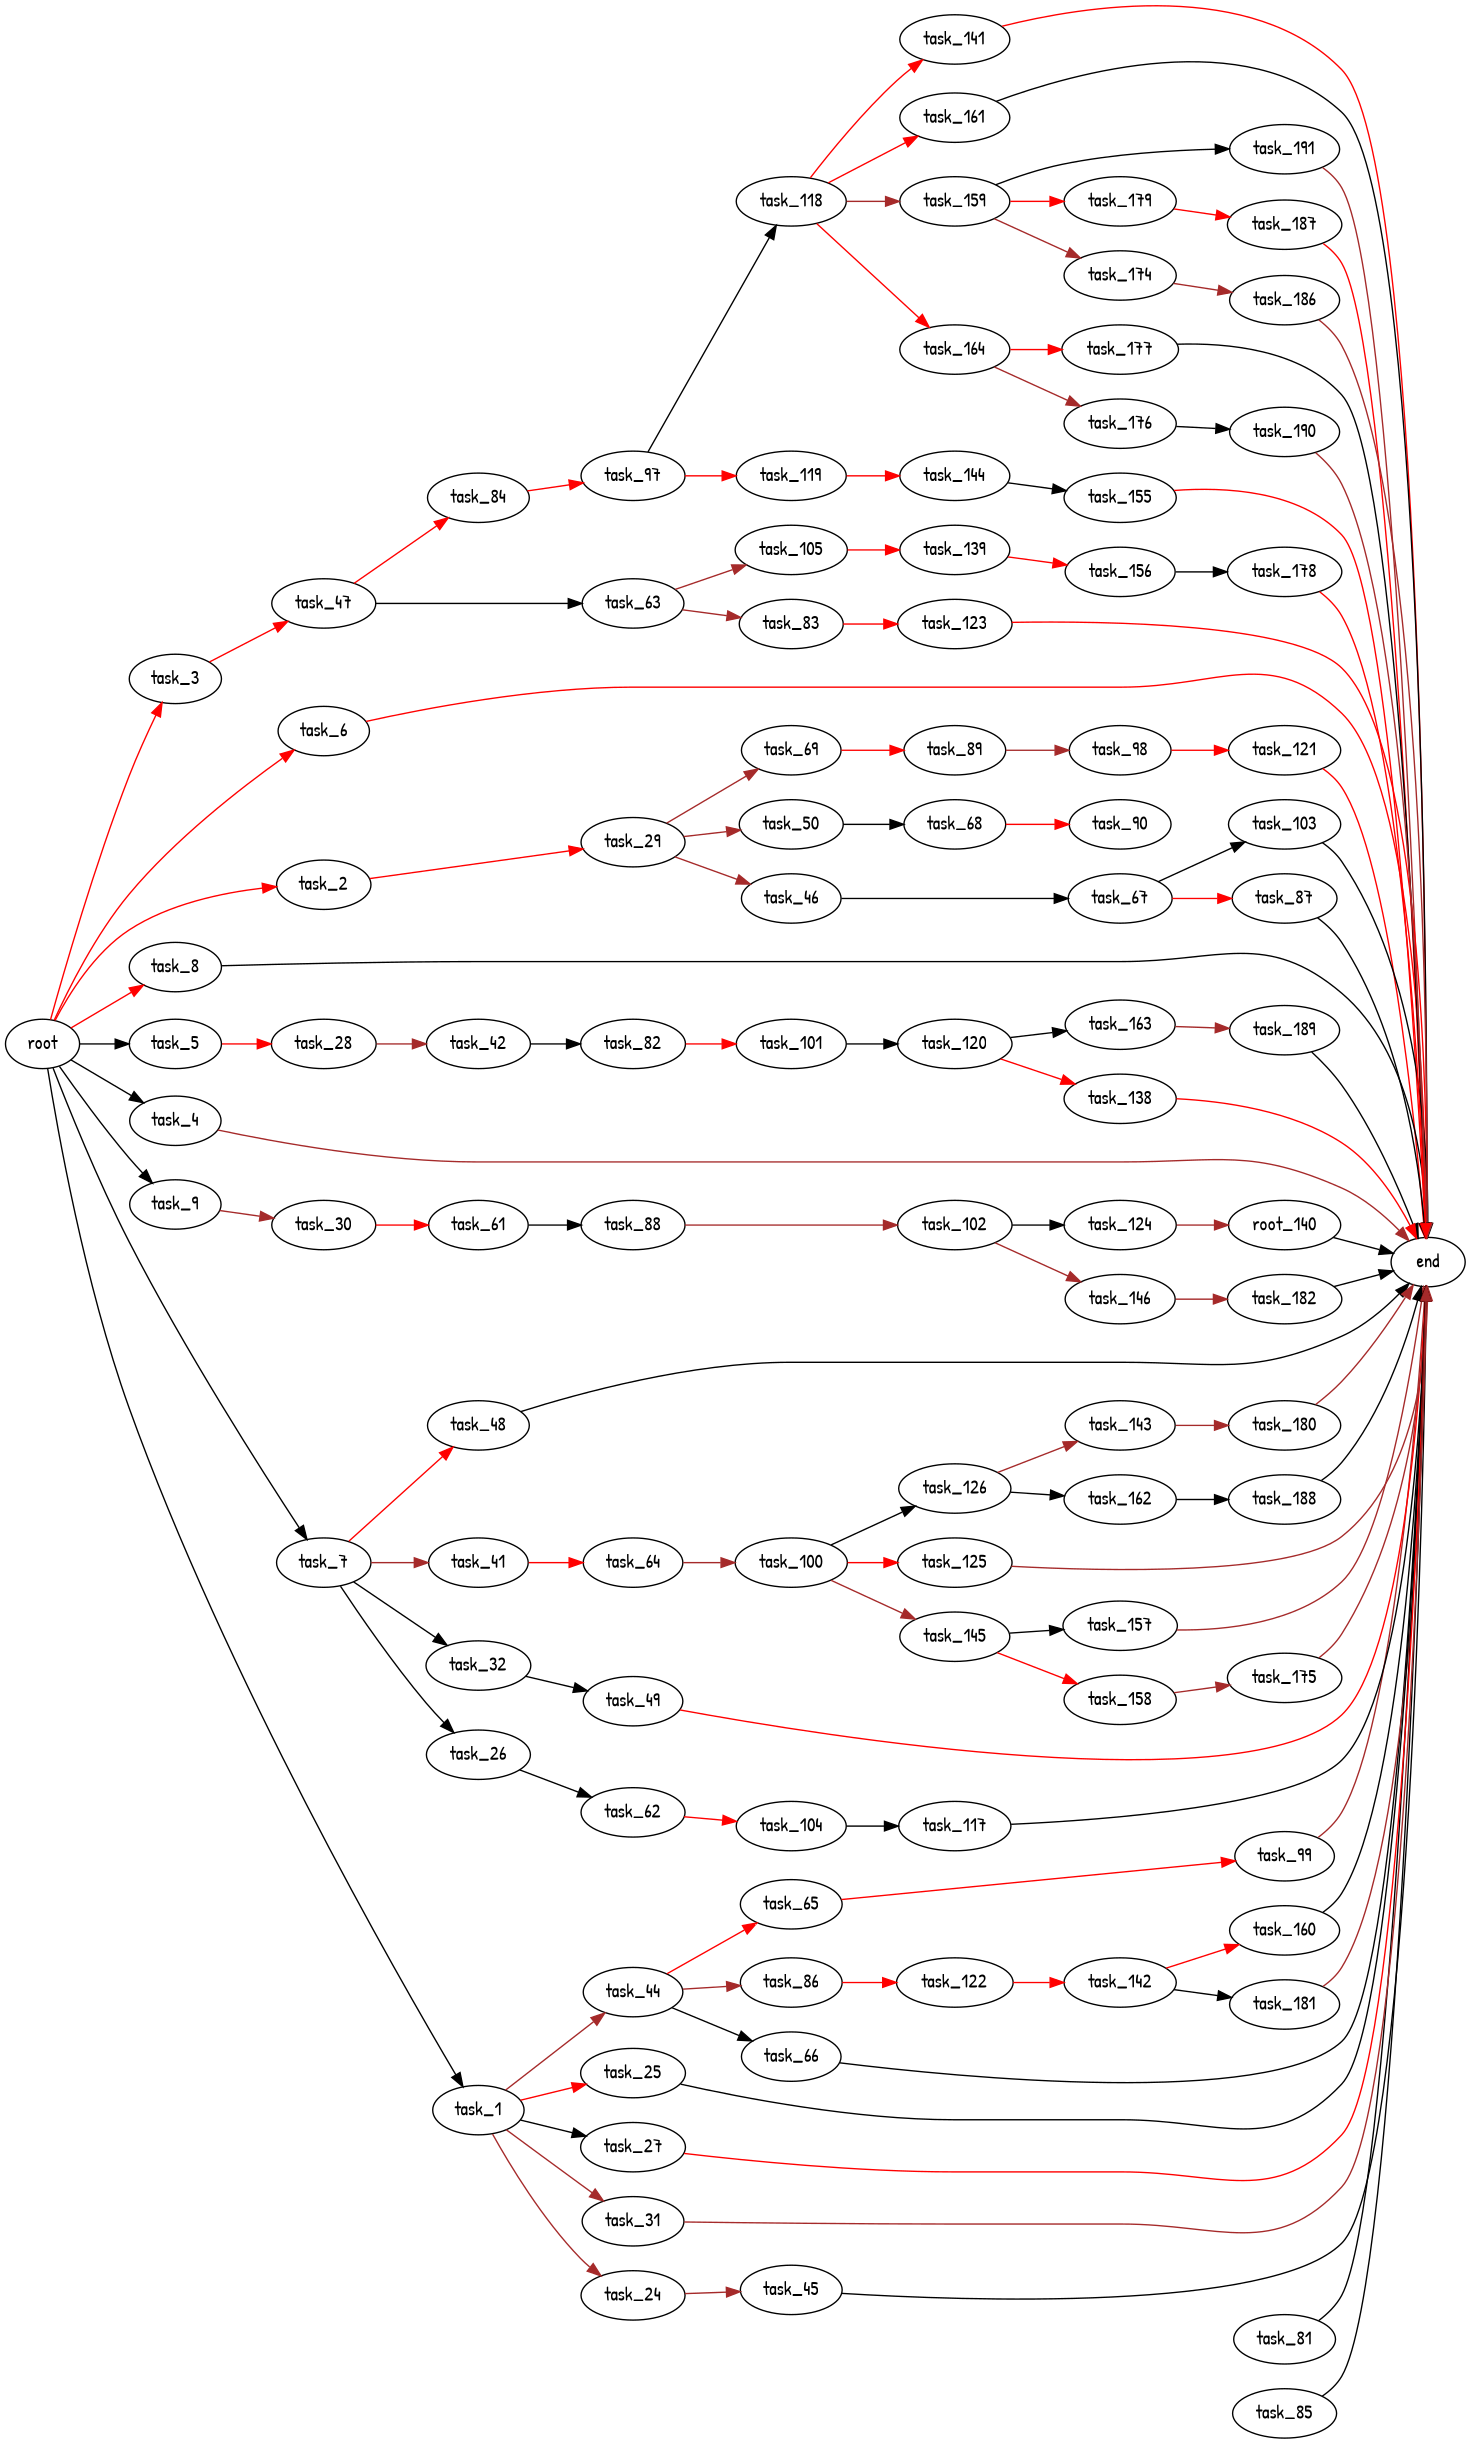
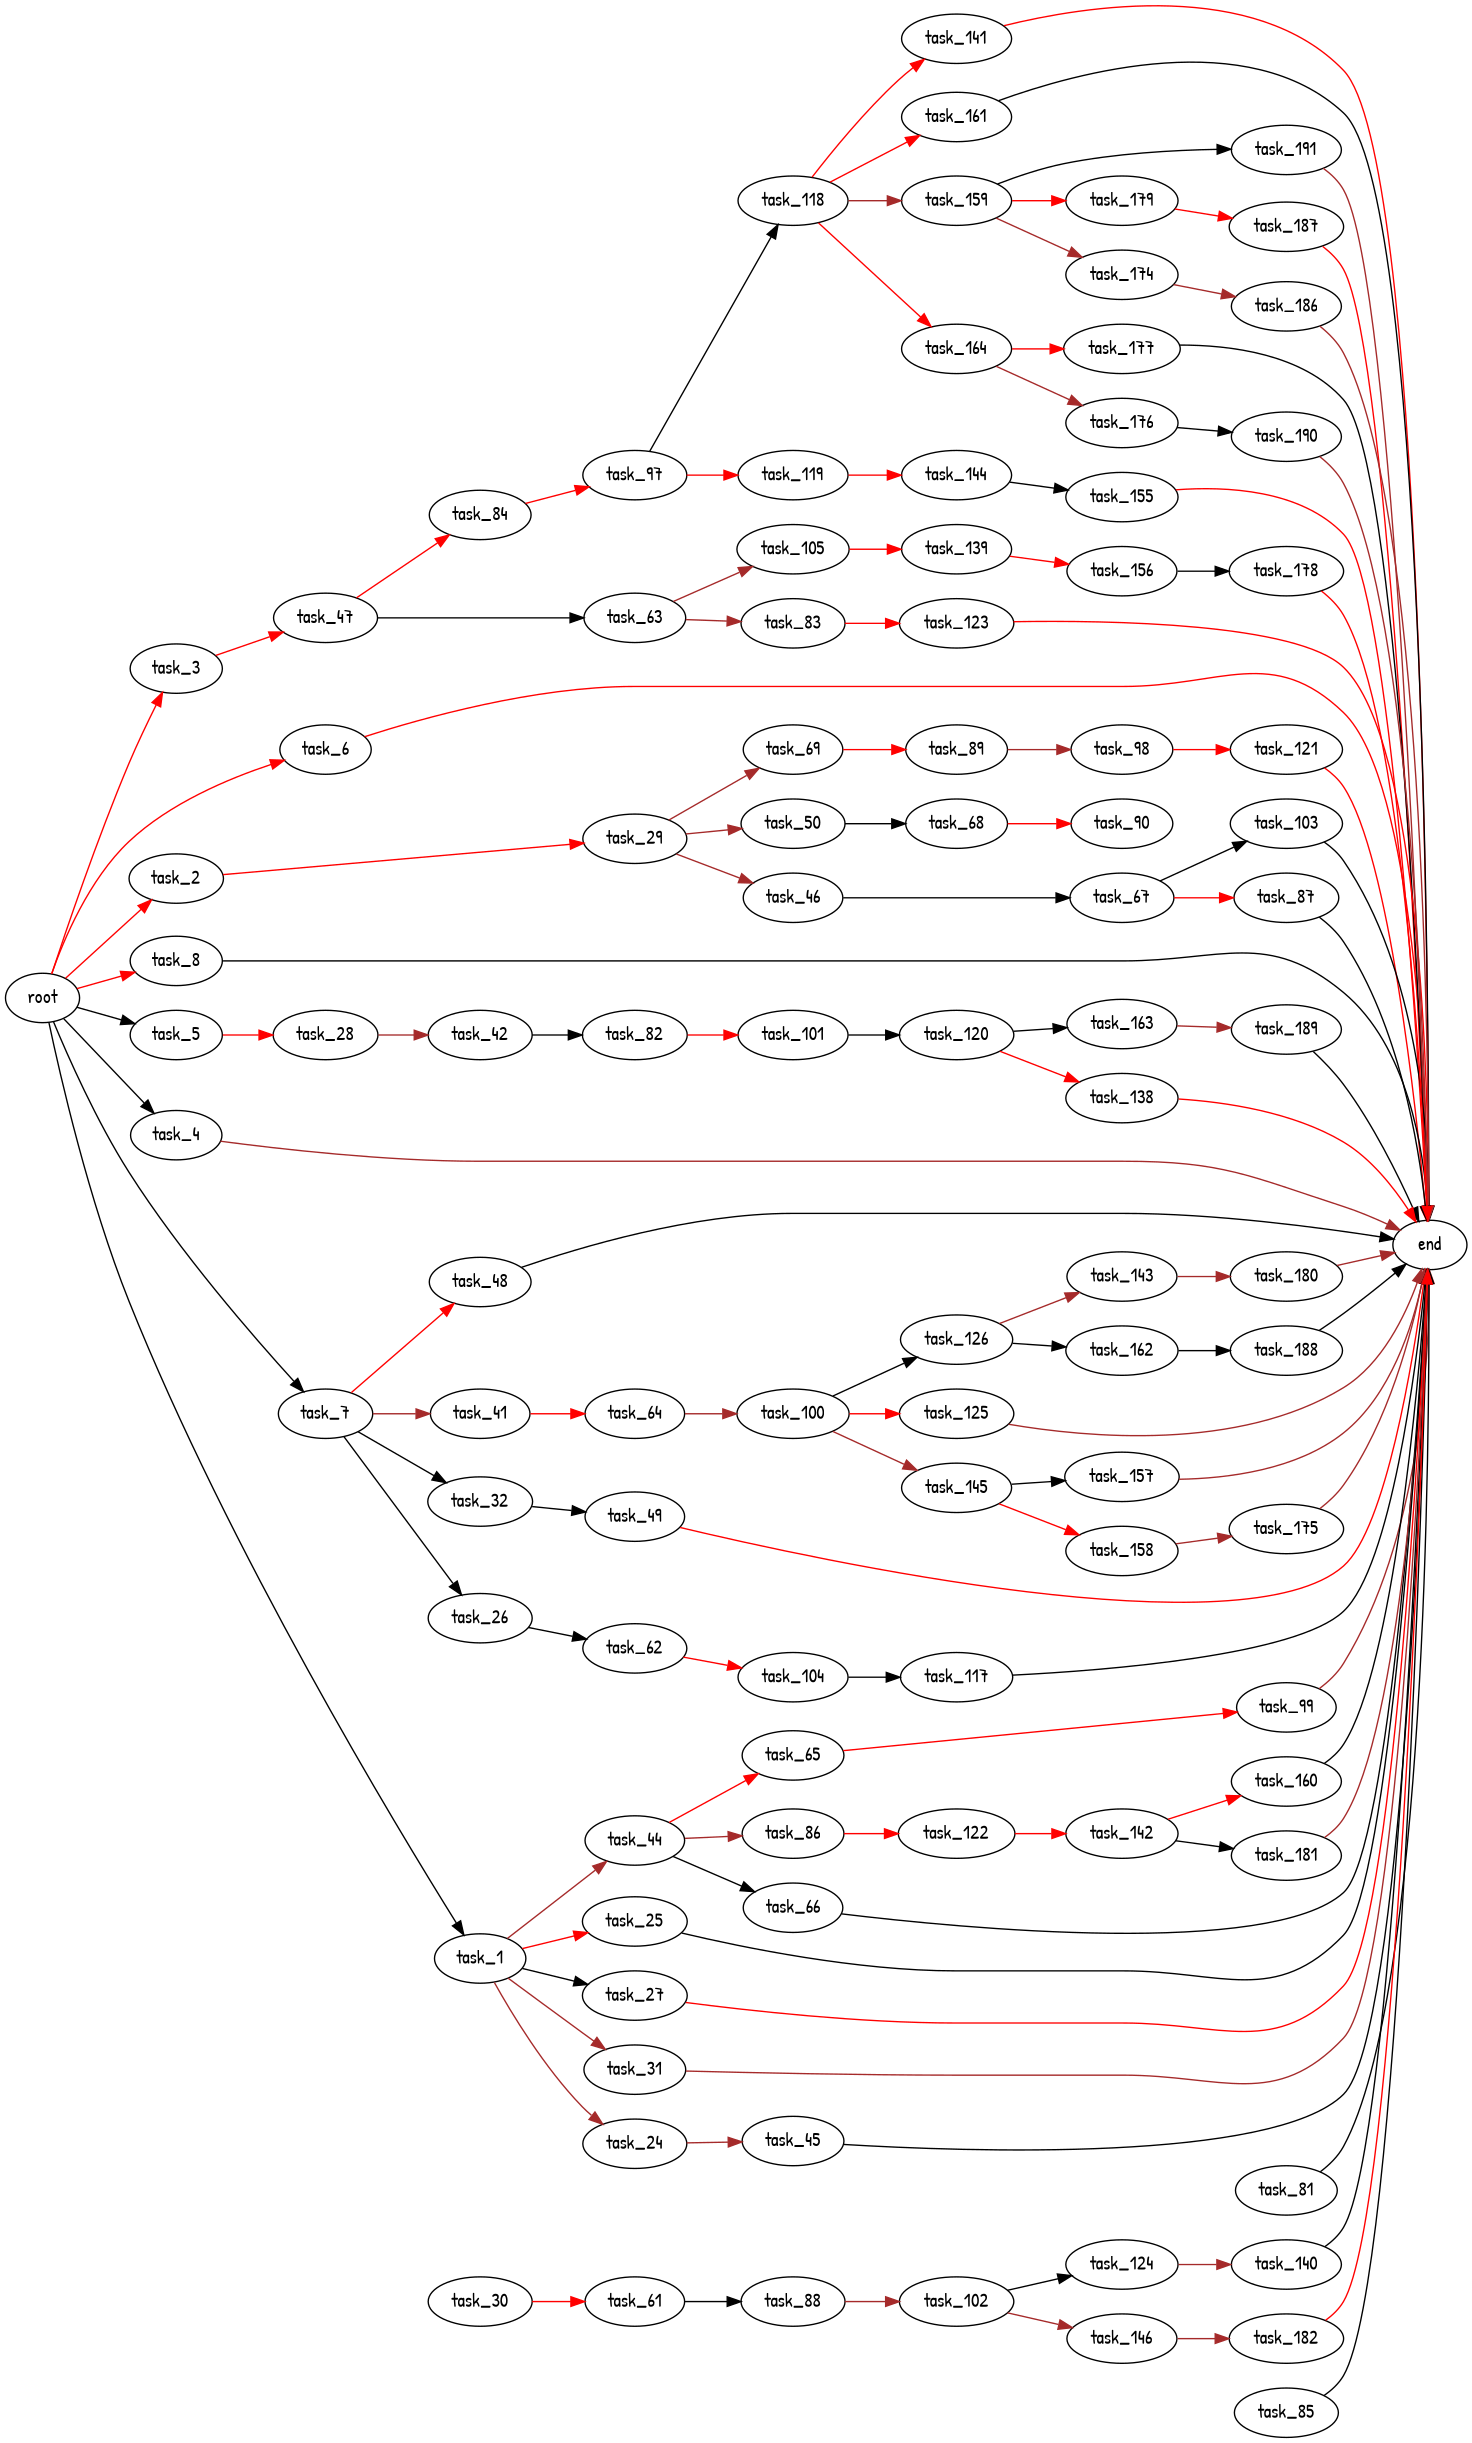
  digraph {
    fontname="Patrick Hand"
    rankdir=LR
    node [fontname="Patrick Hand"]
    edge [color=red fontname="Patrick Hand"]
    task_65
    task_99
    end
    task_45
    task_89
    task_98
    task_121
    task_100
    task_126
    task_125
    task_145
    task_143
    task_162
    task_157
    task_158
    task_47
    task_84
    task_63
    task_97
    task_105
    task_83
    task_3
    task_6
    task_141
    task_2
    task_29
    task_69
    task_50
    task_46
    task_8
    task_44
    task_86
    task_66
    task_122
    task_163
    task_189
    task_160
    task_118
    task_119
    task_49
    task_187
    task_142
    task_117
    task_177
    task_161
    task_159
    task_164
    task_191
    task_179
    task_174
    task_176
    task_138
    task_144
    task_139
    task_156
    task_5
    task_28
    task_42
    task_48
    task_4
    task_181
    task_120
    task_81
    task_82
    task_101
    task_155
    task_68
    task_90
    task_123
    task_103
    task_62
    task_104
-   task_9
    task_30
    task_61
    task_41
    task_64
    task_175
    task_124
-   task_140 [label=root_140]
+   task_140
    task_186
    task_25
    task_180
    task_188
    task_27
    task_88
    task_102
    task_85
    root
    task_7
    task_1
    task_32
    task_26
    task_31
    task_24
    task_146
    task_182
    task_190
    task_87
    task_67
    task_178
    task_65 -> task_99
    task_99 -> end [color=brown]
    task_45 -> end [color=black]
    task_89 -> task_98 [color=brown]
    task_98 -> task_121
    task_121 -> end
    task_100 -> task_126 [color=black]
    task_100 -> task_125
    task_100 -> task_145 [color=brown]
    task_126 -> task_143 [color=brown]
    task_126 -> task_162 [color=black]
    task_125 -> end [color=brown]
    task_145 -> task_157 [color=black]
    task_145 -> task_158
    task_143 -> task_180 [color=brown]
    task_162 -> task_188 [color=black]
    task_157 -> end [color=brown]
    task_158 -> task_175 [color=brown]
    task_47 -> task_84
    task_47 -> task_63 [color=black]
    task_84 -> task_97
    task_63 -> task_105 [color=brown]
    task_63 -> task_83 [color=brown]
    task_97 -> task_118 [color=black]
    task_97 -> task_119
    task_105 -> task_139
    task_83 -> task_123
    task_3 -> task_47
    task_6 -> end
    task_141 -> end
    task_2 -> task_29
    task_29 -> task_69 [color=brown]
    task_29 -> task_50 [color=brown]
    task_29 -> task_46 [color=brown]
    task_69 -> task_89
    task_50 -> task_68 [color=black]
    task_46 -> task_67 [color=black]
    task_8 -> end [color=black]
    task_44 -> task_65
    task_44 -> task_86 [color=brown]
    task_44 -> task_66 [color=black]
    task_86 -> task_122
    task_66 -> end [color=black]
    task_122 -> task_142
    task_163 -> task_189 [color=brown]
    task_189 -> end [color=black]
    task_160 -> end [color=black]
    task_118 -> task_141
    task_118 -> task_161
    task_118 -> task_159 [color=brown]
    task_118 -> task_164
    task_119 -> task_144
    task_49 -> end
    task_187 -> end
    task_142 -> task_160
    task_142 -> task_181 [color=black]
    task_117 -> end [color=black]
    task_177 -> end [color=black]
    task_161 -> end [color=black]
    task_159 -> task_191 [color=black]
    task_159 -> task_179
    task_159 -> task_174 [color=brown]
    task_164 -> task_177
    task_164 -> task_176 [color=brown]
    task_191 -> end [color=brown]
    task_179 -> task_187
    task_174 -> task_186 [color=brown]
    task_176 -> task_190 [color=black]
    task_138 -> end
    task_144 -> task_155 [color=black]
    task_139 -> task_156
    task_156 -> task_178 [color=black]
    task_5 -> task_28
    task_28 -> task_42 [color=brown]
    task_42 -> task_82 [color=black]
    task_48 -> end [color=black]
    task_4 -> end [color=brown]
    task_181 -> end [color=brown]
    task_120 -> task_163 [color=black]
    task_120 -> task_138
    task_81 -> end [color=black]
    task_82 -> task_101
    task_101 -> task_120 [color=black]
    task_155 -> end
    task_68 -> task_90
    task_123 -> end
    task_103 -> end [color=black]
    task_62 -> task_104
    task_104 -> task_117 [color=black]
-   task_9 -> task_30 [color=brown]
    task_30 -> task_61
    task_61 -> task_88 [color=black]
    task_41 -> task_64
    task_64 -> task_100 [color=brown]
    task_175 -> end [color=brown]
    task_124 -> task_140 [color=brown]
    task_140 -> end [color=black]
    task_186 -> end [color=brown]
    task_25 -> end [color=black]
    task_180 -> end [color=brown]
    task_188 -> end [color=black]
    task_27 -> end
    task_88 -> task_102 [color=brown]
    task_102 -> task_124 [color=black]
    task_102 -> task_146 [color=brown]
    task_85 -> end [color=black]
    root -> task_3
    root -> task_6
    root -> task_2
    root -> task_8
    root -> task_5 [color=black]
    root -> task_4 [color=black]
-   root -> task_9 [color=black]
    root -> task_7 [color=black]
    root -> task_1 [color=black]
    task_7 -> task_48
    task_7 -> task_41 [color=brown]
    task_7 -> task_32 [color=black]
    task_7 -> task_26 [color=black]
    task_1 -> task_44 [color=brown]
    task_1 -> task_25
    task_1 -> task_27 [color=black]
    task_1 -> task_31 [color=brown]
    task_1 -> task_24 [color=brown]
    task_32 -> task_49 [color=black]
    task_26 -> task_62 [color=black]
    task_31 -> end [color=brown]
    task_24 -> task_45 [color=brown]
    task_146 -> task_182 [color=brown]
-   task_182 -> end [color=black]
+   task_182 -> end
    task_190 -> end [color=brown]
    task_87 -> end [color=black]
    task_67 -> task_103 [color=black]
    task_67 -> task_87
    task_178 -> end
  }
